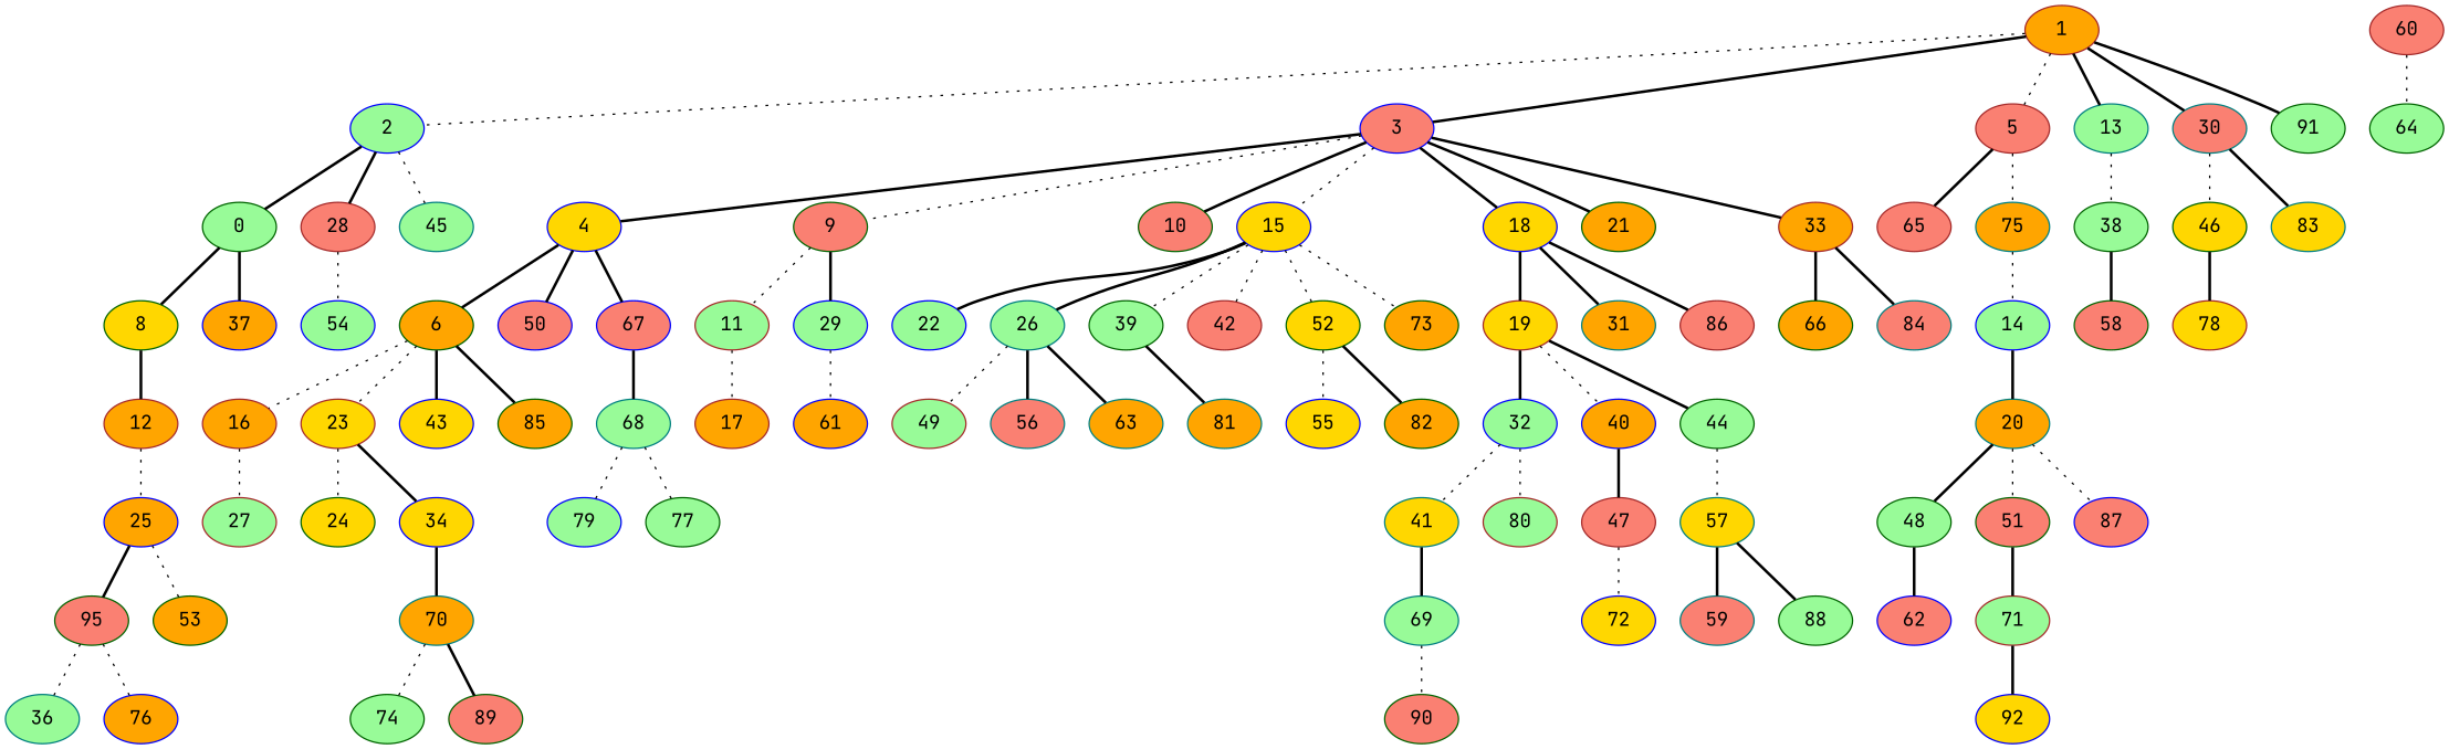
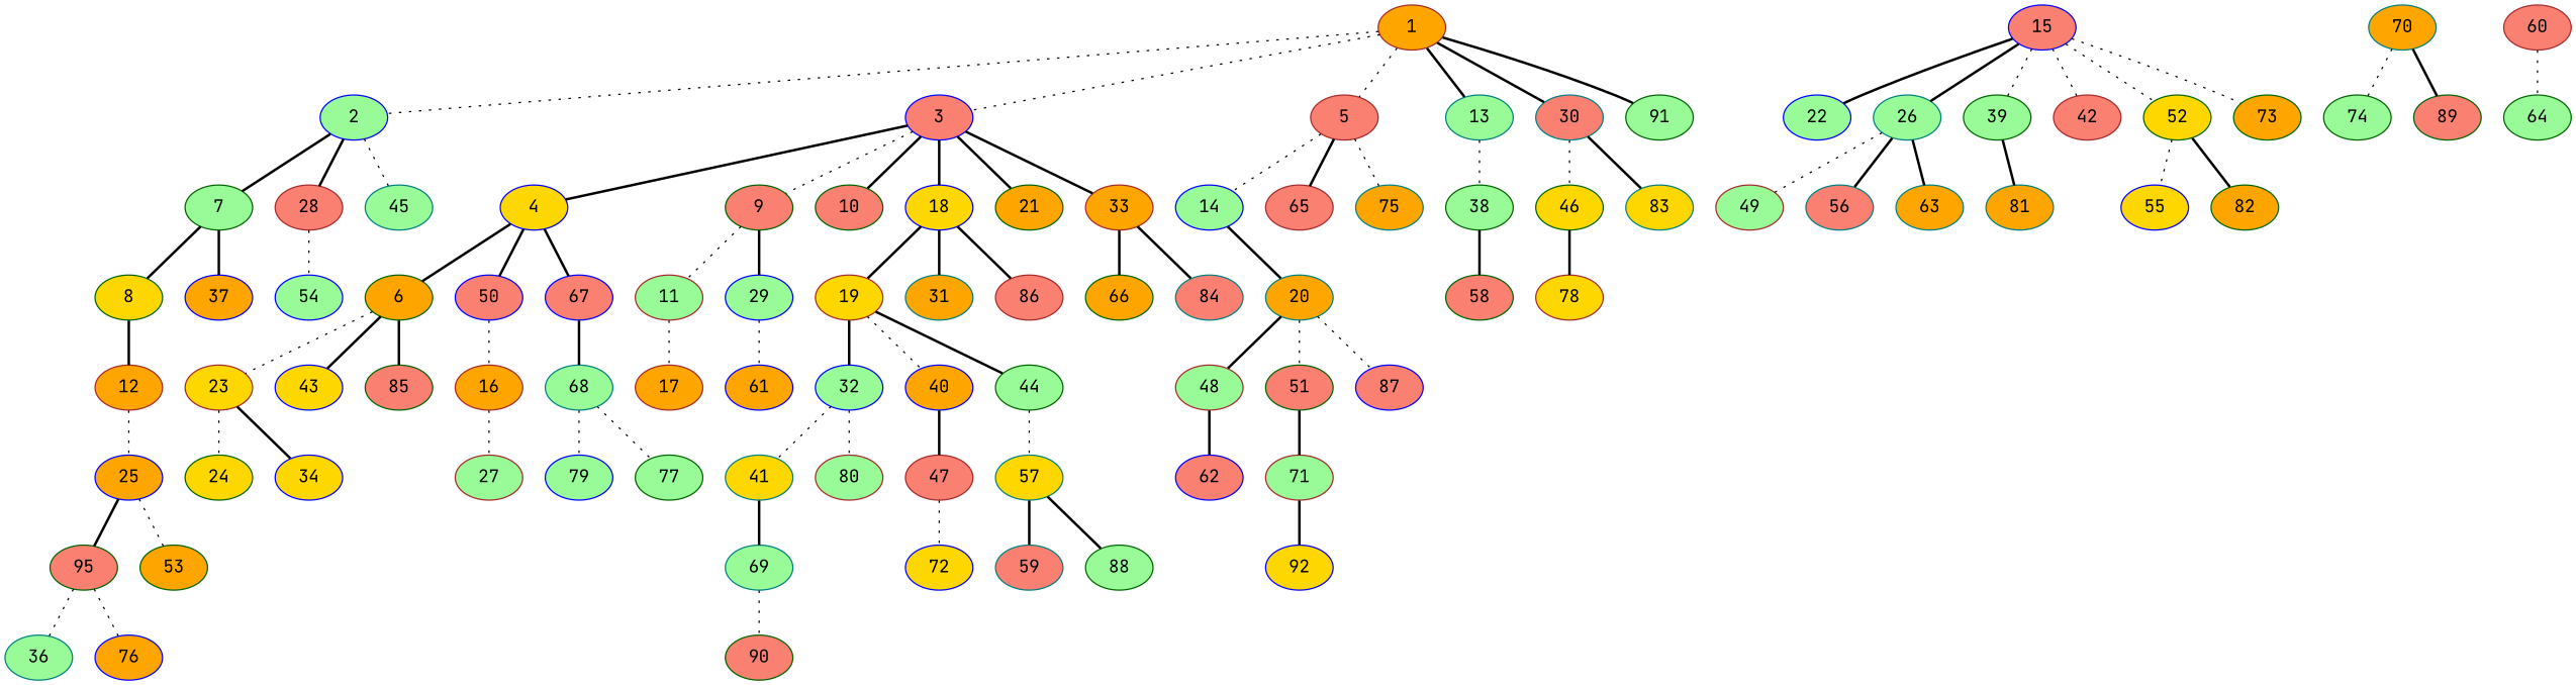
  graph {
    fontname="JetBrains Mono"
    node [color=darkgreen fillcolor=palegreen fontname="JetBrains Mono" style=filled]
    edge [fontname="JetBrains Mono" style=bold]
    1 [color=brown fillcolor=orange]
    2 [color=blue]
    3 [color=blue fillcolor=salmon]
    5 [color=brown fillcolor=salmon]
    13 [color=teal]
    30 [color=teal fillcolor=salmon]
    91
-   7 [label=0]
+   7
    28 [color=brown fillcolor=salmon]
    45 [color=teal]
    4 [color=blue fillcolor=gold]
    9 [fillcolor=salmon]
    10 [fillcolor=salmon]
-   15 [color=blue fillcolor=gold]
+   15 [color=blue fillcolor=salmon]
    18 [color=blue fillcolor=gold]
    21 [fillcolor=orange]
    33 [color=brown fillcolor=orange]
    14 [color=blue]
    65 [color=brown fillcolor=salmon]
    75 [color=teal fillcolor=orange]
    38
    46 [fillcolor=gold]
    83 [color=teal fillcolor=gold]
    8 [fillcolor=gold]
    37 [color=blue fillcolor=orange]
    54 [color=blue]
    6 [fillcolor=orange]
    50 [color=blue fillcolor=salmon]
    67 [color=blue fillcolor=salmon]
    11 [color=brown]
    29 [color=blue]
    22 [color=blue]
    26 [color=teal]
    39
    42 [color=brown fillcolor=salmon]
    52 [fillcolor=gold]
    73 [fillcolor=orange]
    19 [color=brown fillcolor=gold]
    31 [color=teal fillcolor=orange]
    86 [color=brown fillcolor=salmon]
    66 [fillcolor=orange]
    84 [color=teal fillcolor=salmon]
    16 [color=brown fillcolor=orange]
    23 [color=brown fillcolor=gold]
    43 [color=blue fillcolor=gold]
-   85 [fillcolor=orange]
+   85 [fillcolor=salmon]
    68 [color=teal]
    20 [color=teal fillcolor=orange]
    27 [color=brown]
    24 [fillcolor=gold]
    34 [color=blue fillcolor=gold]
    12 [color=brown fillcolor=orange]
    25 [color=blue fillcolor=orange]
    17 [color=brown fillcolor=orange]
    61 [color=blue fillcolor=orange]
    n56 [fillcolor=salmon label=95]
    53 [fillcolor=orange]
    58 [fillcolor=salmon]
-   48
+   48 [color=brown]
    51 [fillcolor=salmon]
    87 [color=blue fillcolor=salmon]
    49 [color=brown]
    56 [color=teal fillcolor=salmon]
    63 [color=teal fillcolor=orange]
    81 [color=teal fillcolor=orange]
    55 [color=blue fillcolor=gold]
    82 [fillcolor=orange]
    32 [color=blue]
    40 [color=blue fillcolor=orange]
    44
    41 [color=teal fillcolor=gold]
    80 [color=brown]
    47 [color=brown fillcolor=salmon]
    57 [color=teal fillcolor=gold]
    62 [color=blue fillcolor=salmon]
    71 [color=brown]
    70 [color=teal fillcolor=orange]
    36 [color=teal]
    76 [color=blue fillcolor=orange]
    78 [color=brown fillcolor=gold]
    69 [color=teal]
    60 [color=brown fillcolor=salmon]
    64
    74
    89 [fillcolor=salmon]
    72 [color=blue fillcolor=gold]
    90 [fillcolor=salmon]
    59 [color=teal fillcolor=salmon]
    88
    92 [color=blue fillcolor=gold]
    79 [color=blue]
    77
    1 -- 2 [style=dotted]
-   1 -- 3
+   1 -- 3 [style=dotted]
    1 -- 5 [style=dotted]
    1 -- 13
    1 -- 30
    1 -- 91
    2 -- 7
    2 -- 28
    2 -- 45 [style=dotted]
    3 -- 4
    3 -- 9 [style=dotted]
    3 -- 10
-   3 -- 15 [style=dotted]
    3 -- 18
    3 -- 21
    3 -- 33
-   75 -- 14 [style=dotted]
+   5 -- 14 [style=dotted]
    5 -- 65
    5 -- 75 [style=dotted]
    13 -- 38 [style=dotted]
    30 -- 46 [style=dotted]
    30 -- 83
    7 -- 8
    7 -- 37
    28 -- 54 [style=dotted]
    4 -- 6
    4 -- 50
    4 -- 67
    9 -- 11 [style=dotted]
    9 -- 29
    15 -- 22
    15 -- 26
    15 -- 39 [style=dotted]
    15 -- 42 [style=dotted]
    15 -- 52 [style=dotted]
    15 -- 73 [style=dotted]
    18 -- 19
    18 -- 31
    18 -- 86
    33 -- 66
    33 -- 84
    14 -- 20
    38 -- 58
    46 -- 78
    8 -- 12
-   6 -- 16 [style=dotted]
+   50 -- 16 [style=dotted]
    6 -- 23 [style=dotted]
    6 -- 43
    6 -- 85
    67 -- 68
    11 -- 17 [style=dotted]
    29 -- 61 [style=dotted]
    26 -- 49 [style=dotted]
    26 -- 56
    26 -- 63
    39 -- 81
    52 -- 55 [style=dotted]
    52 -- 82
    19 -- 32
    19 -- 40 [style=dotted]
    19 -- 44
    16 -- 27 [style=dotted]
    23 -- 24 [style=dotted]
    23 -- 34
    68 -- 79 [style=dotted]
    68 -- 77 [style=dotted]
    20 -- 48
    20 -- 51 [style=dotted]
    20 -- 87 [style=dotted]
-   34 -- 70
    12 -- 25 [style=dotted]
    25 -- n56
    25 -- 53 [style=dotted]
    n56 -- 36 [style=dotted]
    n56 -- 76 [style=dotted]
    48 -- 62
    51 -- 71
    32 -- 41 [style=dotted]
    32 -- 80 [style=dotted]
    40 -- 47
    44 -- 57 [style=dotted]
    41 -- 69
    47 -- 72 [style=dotted]
    57 -- 59
    57 -- 88
    71 -- 92
    70 -- 74 [style=dotted]
    70 -- 89
    69 -- 90 [style=dotted]
    60 -- 64 [style=dotted]
  }
